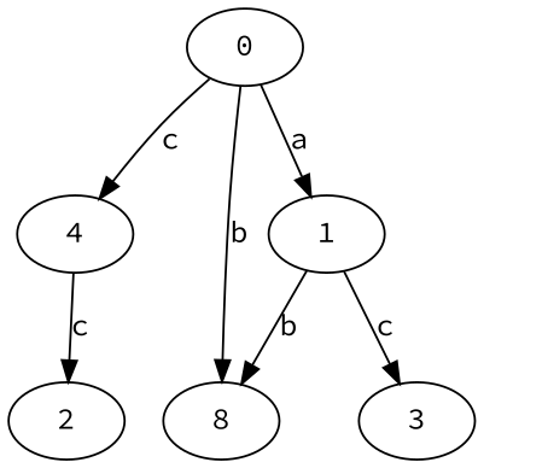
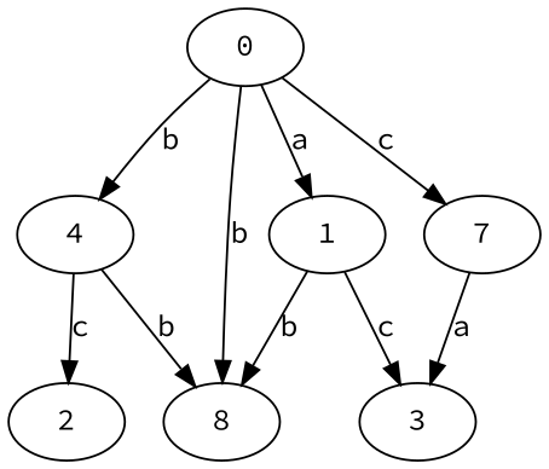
  strict digraph {
    fontname="Source Code Pro"
    node [fontname="Source Code Pro"]
    edge [fontname="Source Code Pro"]
    n1 [label=8]
    1
    3
+   7
    0
    4
    2
    1 -> n1 [label=b]
    1 -> 3 [label=c]
+   7 -> 3 [label=a]
    0 -> n1 [label=b]
    0 -> 1 [label=a]
-   0 -> 4 [label=c]
+   0 -> 7 [label=c]
+   0 -> 4 [label=b]
+   4 -> n1 [label=b]
    4 -> 2 [label=c]
  }
